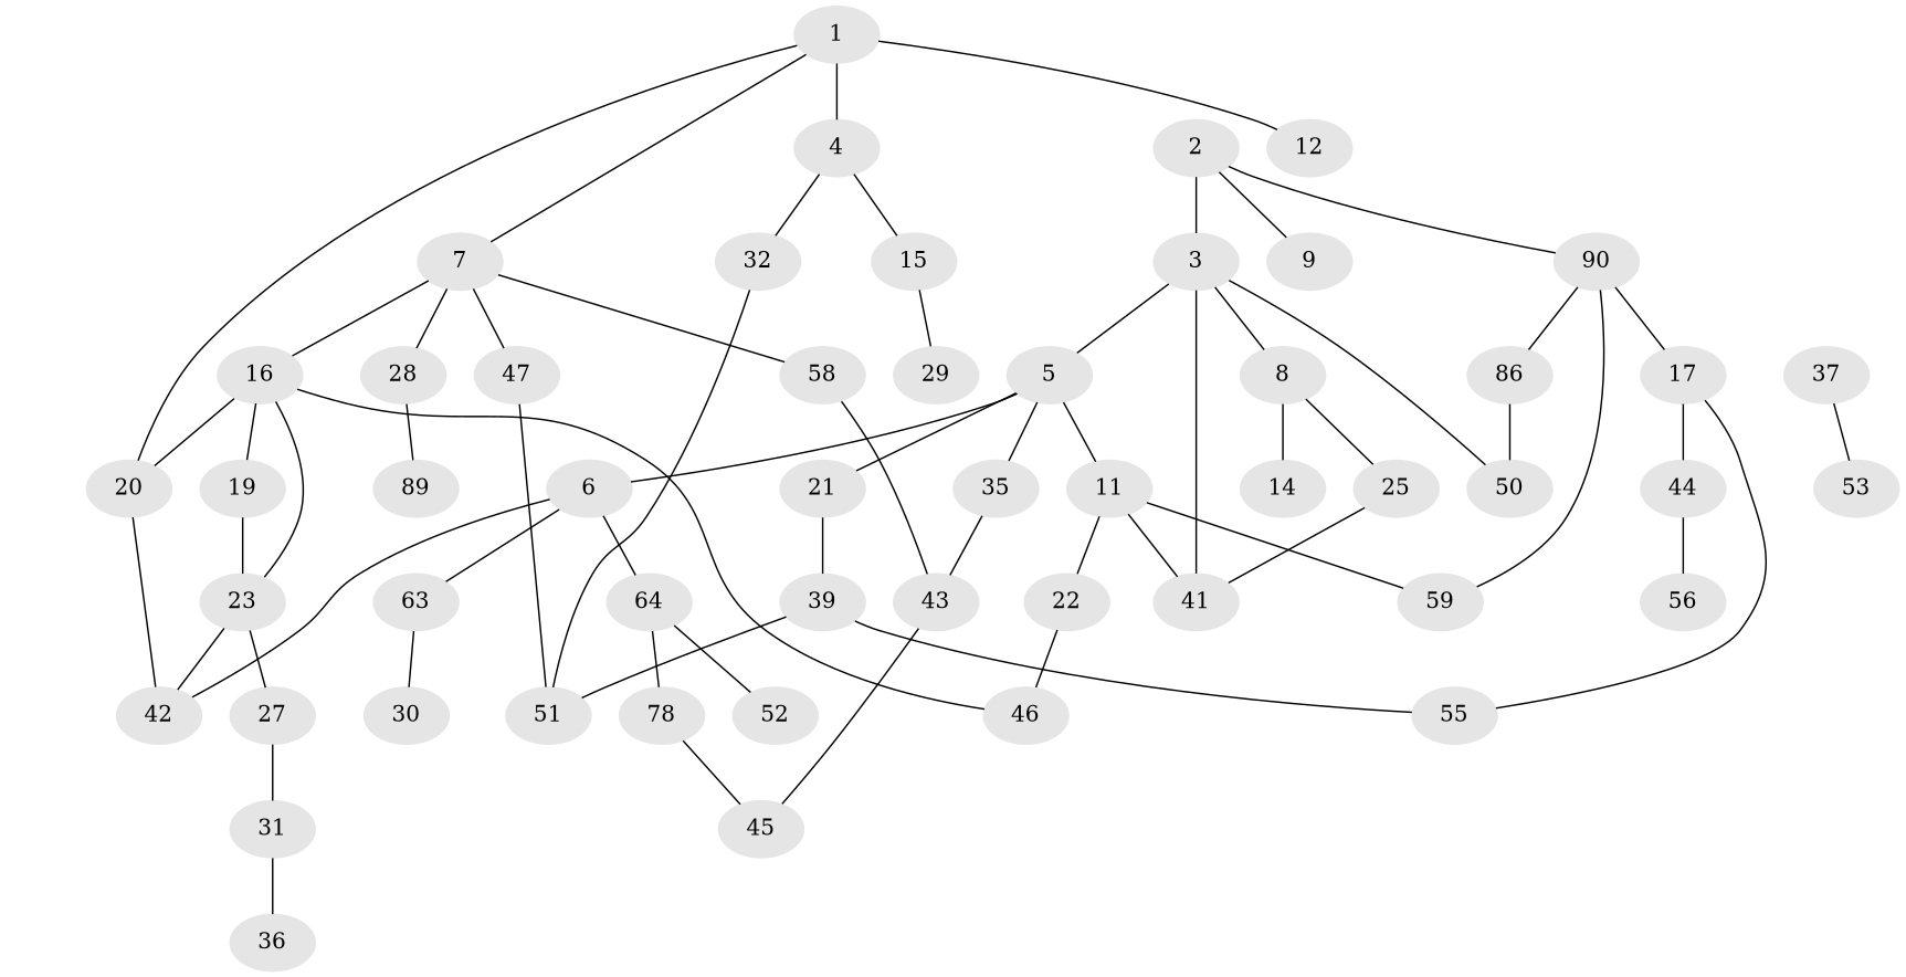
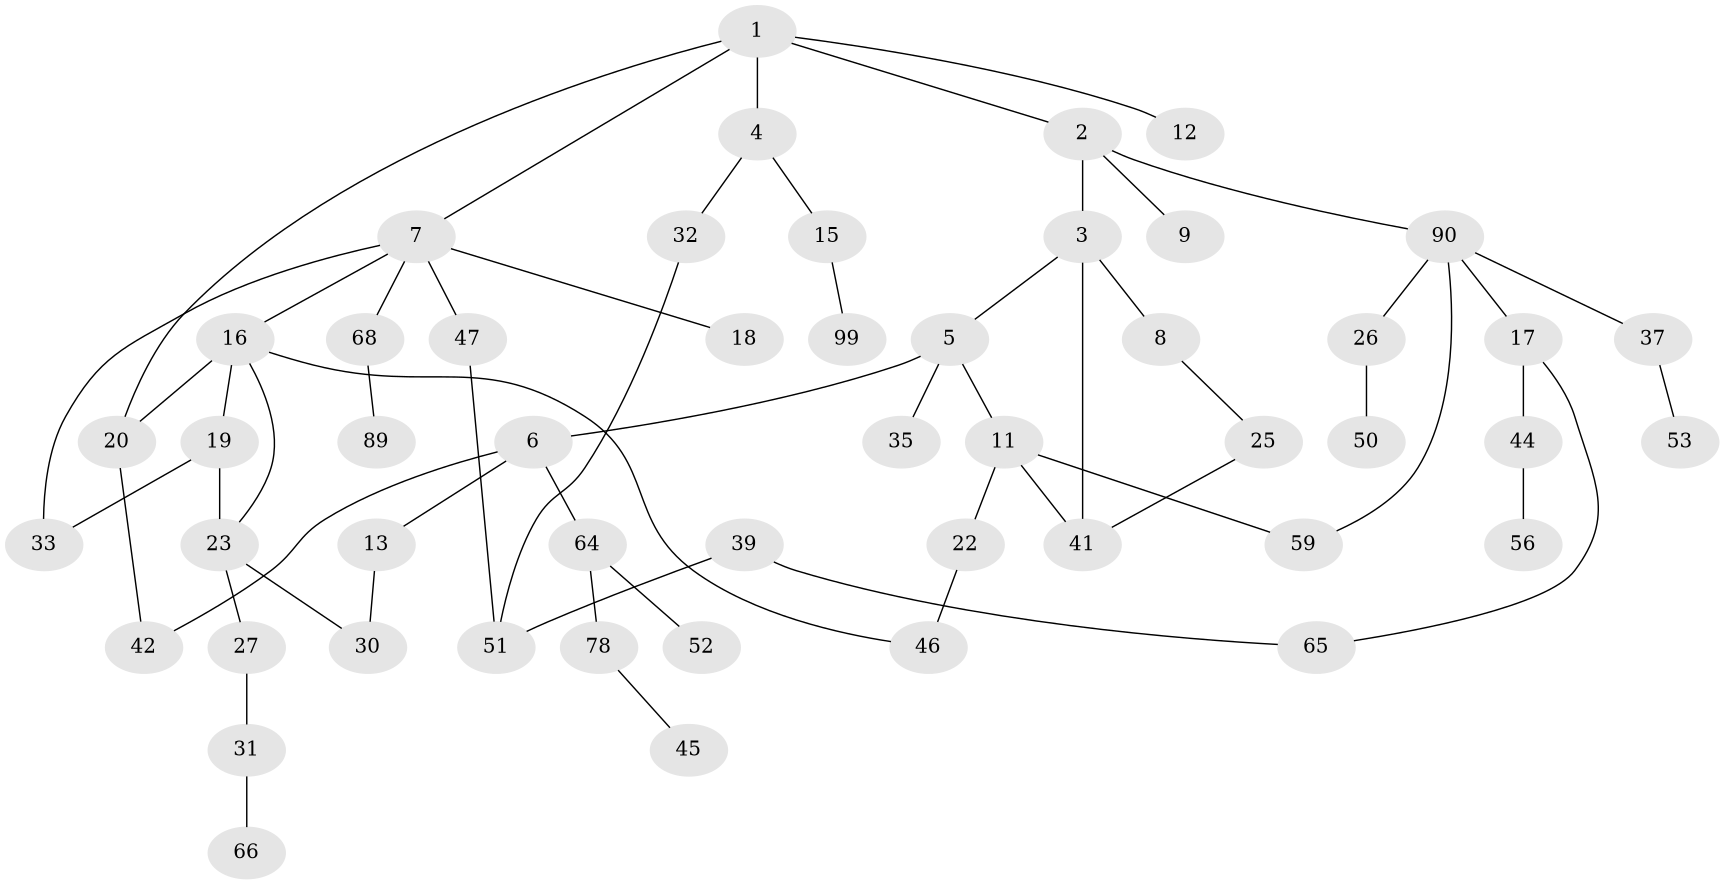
  graph {
    node [color=gray90 style=filled]
    edge [weight=1.0]
    1
    2
    4
    7
    12
    20
    3
    9
    n9 [label=90]
    15
    32
    16
-   18 [label=58]
-   28
+   18
+   28 [label=68]
+   33
    47
    42
    5
    8
    50
    41
    17
-   26 [label=86]
+   26
    37
    n25 [label=59]
    6
    11
-   21
    35
    25
-   14
-   29
+   29 [label=99]
    51
-   13 [label=63]
+   13
    n35 [label=64]
    22
    39
-   43
    30
    n40 [label=78]
    52
    19
    23
    46
    n45 [label=89]
    44
-   55
+   55 [label=65]
    53
    27
    56
    45
    31
-   36
+   36 [label=66]
+   1 -- 2
    1 -- 4
    1 -- 7
    1 -- 12
    1 -- 20
    2 -- 3
    2 -- 9
    2 -- n9
    4 -- 15
    4 -- 32
    7 -- 16
    7 -- 18
    7 -- 28
+   7 -- 33
    7 -- 47
    20 -- 42
    3 -- 5
    3 -- 8
-   3 -- 50
    3 -- 41
    n9 -- 17
    n9 -- 26
+   n9 -- 37
    n9 -- n25
    15 -- 29
    32 -- 51
    16 -- 20
    16 -- 19 [weight=2.0]
    16 -- 23
    16 -- 46
-   18 -- 43
    28 -- n45
    47 -- 51
    5 -- 6
    5 -- 11
-   5 -- 21
    5 -- 35
    8 -- 25
-   8 -- 14
    17 -- 44
    17 -- 55
    26 -- 50
    37 -- 53
    6 -- 42
    6 -- 13
    6 -- n35
    11 -- 41
    11 -- n25
    11 -- 22
-   21 -- 39
-   35 -- 43
    25 -- 41
    13 -- 30
    n35 -- n40
    n35 -- 52
    22 -- 46
    39 -- 51
    39 -- 55
-   43 -- 45
    n40 -- 45
+   19 -- 33
    19 -- 23
-   23 -- 42
+   23 -- 30
    23 -- 27
    44 -- 56
    27 -- 31
    31 -- 36
  }
